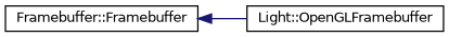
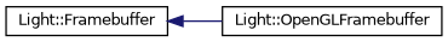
  digraph {
    rankdir=LR
    node [color=black fillcolor=white fontname=Helvetica fontsize=10 shape=record style=filled]
-   n1 [height=0.2 label="Framebuffer::Framebuffer" width=0.4]
+   n1 [height=0.2 label="Light::Framebuffer" width=0.4]
    n2 [height=0.2 label="Light::OpenGLFramebuffer" width=0.4]
    n1 -> n2 [color=midnightblue dir=back fontname=Helvetica fontsize=10 labelfontname=Helvetica labelfontsize=10 style=solid]
  }
